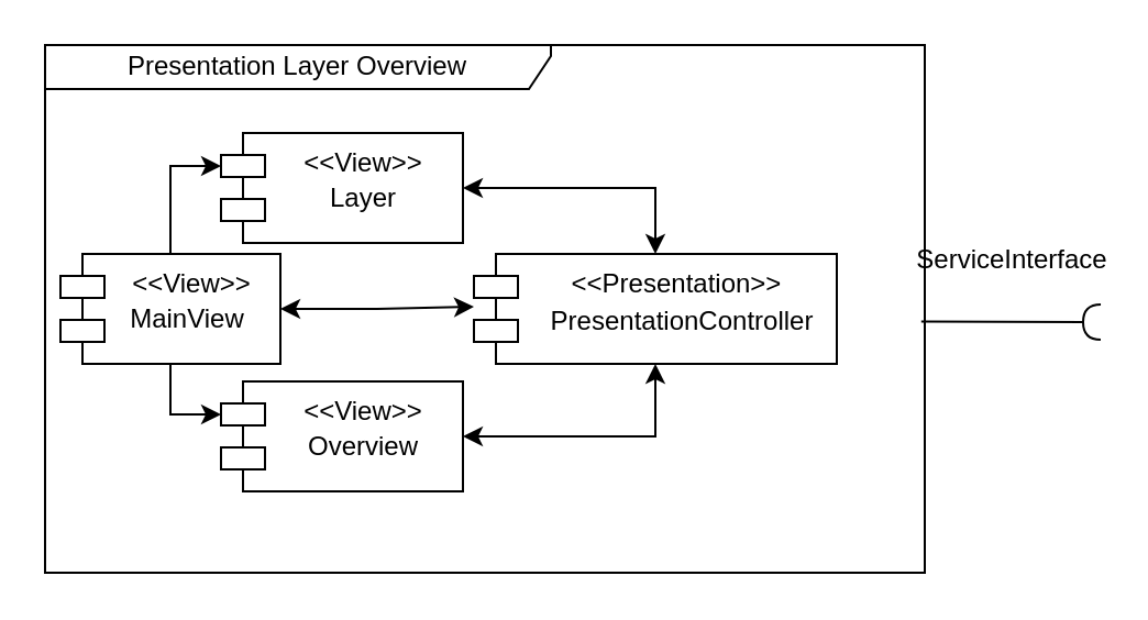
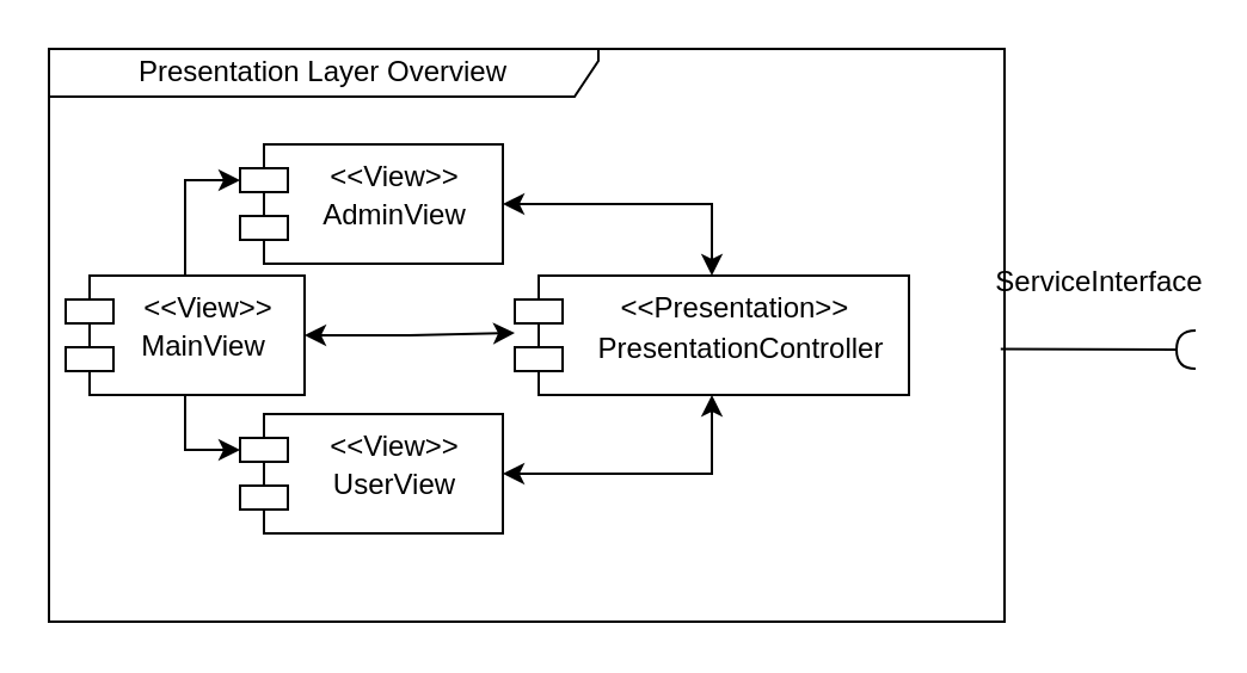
  <mxCell id="0" />
  <mxCell id="1" parent="0" />
  <mxCell id="2" value="Presentation Layer Overview" style="shape=umlFrame;whiteSpace=wrap;html=1;pointerEvents=0;width=230;height=20;" parent="1" vertex="1"><mxGeometry x="20" y="20" width="400" height="240" as="geometry" /></mxCell>
  <mxCell id="3" style="edgeStyle=orthogonalEdgeStyle;rounded=0;orthogonalLoop=1;jettySize=auto;html=1;exitX=1;exitY=0.5;exitDx=0;exitDy=0;entryX=0.5;entryY=0;entryDx=0;entryDy=0;startArrow=classic;startFill=1;" parent="1" source="4" target="7" edge="1"><mxGeometry relative="1" as="geometry" /></mxCell>
  <mxCell id="4" value="&amp;lt;&amp;lt;View&amp;gt;&amp;gt;" style="shape=module;align=left;spacingLeft=20;align=center;verticalAlign=top;whiteSpace=wrap;html=1;" parent="1" vertex="1"><mxGeometry x="100" y="60" width="110" height="50" as="geometry" /></mxCell>
  <mxCell id="5" style="edgeStyle=orthogonalEdgeStyle;rounded=0;orthogonalLoop=1;jettySize=auto;html=1;exitX=1;exitY=0.5;exitDx=0;exitDy=0;entryX=0.5;entryY=1;entryDx=0;entryDy=0;startArrow=classic;startFill=1;" parent="1" source="6" target="7" edge="1"><mxGeometry relative="1" as="geometry" /></mxCell>
  <mxCell id="6" value="&amp;lt;&amp;lt;View&amp;gt;&amp;gt;" style="shape=module;align=left;spacingLeft=20;align=center;verticalAlign=top;whiteSpace=wrap;html=1;" parent="1" vertex="1"><mxGeometry x="100" y="173" width="110" height="50" as="geometry" /></mxCell>
  <mxCell id="7" value="&amp;lt;&amp;lt;Presentation&amp;gt;&amp;gt;" style="shape=module;align=left;spacingLeft=20;align=center;verticalAlign=top;whiteSpace=wrap;html=1;" parent="1" vertex="1"><mxGeometry x="215" y="115" width="165" height="50" as="geometry" /></mxCell>
- <mxCell id="8" value="Layer" style="text;html=1;align=center;verticalAlign=middle;whiteSpace=wrap;rounded=0;" parent="1" vertex="1"><mxGeometry x="135" y="80" width="60" height="20" as="geometry" /></mxCell>
- <mxCell id="9" value="Overview" style="text;html=1;align=center;verticalAlign=middle;whiteSpace=wrap;rounded=0;" parent="1" vertex="1"><mxGeometry x="135" y="193" width="60" height="20" as="geometry" /></mxCell>
+ <mxCell id="8" value="AdminView" style="text;html=1;align=center;verticalAlign=middle;whiteSpace=wrap;rounded=0;" parent="1" vertex="1"><mxGeometry x="135" y="80" width="60" height="20" as="geometry" /></mxCell>
+ <mxCell id="9" value="UserView" style="text;html=1;align=center;verticalAlign=middle;whiteSpace=wrap;rounded=0;" parent="1" vertex="1"><mxGeometry x="135" y="193" width="60" height="20" as="geometry" /></mxCell>
  <mxCell id="10" value="PresentationController" style="text;html=1;align=center;verticalAlign=middle;whiteSpace=wrap;rounded=0;" parent="1" vertex="1"><mxGeometry x="242" y="132.5" width="136" height="27.5" as="geometry" /></mxCell>
  <mxCell id="11" value="" style="rounded=0;orthogonalLoop=1;jettySize=auto;html=1;endArrow=halfCircle;endFill=0;endSize=6;strokeWidth=1;sketch=0;exitX=0.996;exitY=0.524;exitDx=0;exitDy=0;exitPerimeter=0;" parent="1" source="2" edge="1"><mxGeometry relative="1" as="geometry"><mxPoint x="540" y="115" as="sourcePoint" /><mxPoint x="500" y="146" as="targetPoint" /></mxGeometry></mxCell>
  <mxCell id="12" value="&amp;lt;&amp;lt;View&amp;gt;&amp;gt;" style="shape=module;align=left;spacingLeft=20;align=center;verticalAlign=top;whiteSpace=wrap;html=1;" parent="1" vertex="1"><mxGeometry x="27" y="115" width="100" height="50" as="geometry" /></mxCell>
  <mxCell id="13" value="MainView" style="text;html=1;align=center;verticalAlign=middle;whiteSpace=wrap;rounded=0;" parent="1" vertex="1"><mxGeometry x="55" y="130" width="60" height="30" as="geometry" /></mxCell>
  <mxCell id="14" style="edgeStyle=orthogonalEdgeStyle;rounded=0;orthogonalLoop=1;jettySize=auto;html=1;endArrow=classic;endFill=1;startArrow=classic;startFill=1;" parent="1" source="12" edge="1"><mxGeometry relative="1" as="geometry"><mxPoint x="215" y="139" as="targetPoint" /></mxGeometry></mxCell>
  <mxCell id="15" style="edgeStyle=orthogonalEdgeStyle;rounded=0;orthogonalLoop=1;jettySize=auto;html=1;entryX=0;entryY=0;entryDx=0;entryDy=15;entryPerimeter=0;" parent="1" source="12" target="4" edge="1"><mxGeometry relative="1" as="geometry" /></mxCell>
  <mxCell id="16" style="edgeStyle=orthogonalEdgeStyle;rounded=0;orthogonalLoop=1;jettySize=auto;html=1;entryX=0;entryY=0;entryDx=0;entryDy=15;entryPerimeter=0;" parent="1" source="12" target="6" edge="1"><mxGeometry relative="1" as="geometry" /></mxCell>
  <mxCell id="17" value="ServiceInterface" style="text;html=1;align=center;verticalAlign=middle;whiteSpace=wrap;rounded=0;" parent="1" vertex="1"><mxGeometry x="430" y="102.5" width="60" height="30" as="geometry" /></mxCell>
